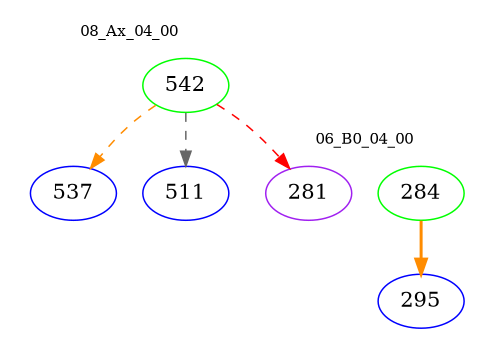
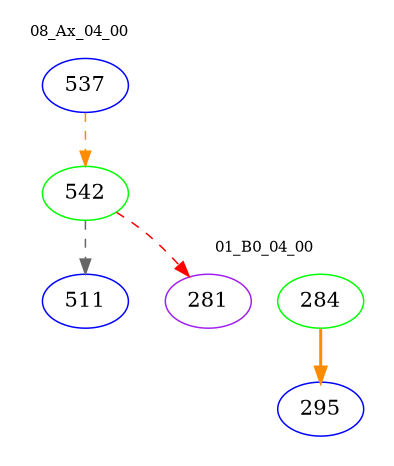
  digraph {
    node [color=blue]
    edge [color=darkorange style=dashed]
    n1 [color=green label=542]
    n2 [label=537]
    n3 [label=511]
    n4 [color=green label=284]
    n5 [label=295]
    n6 [color=purple label=281]
    subgraph cluster_1 {
      color=white
      fontsize=10
      label="08_Ax_04_00"
      n1
      n2
      n3
    }
    subgraph cluster_2 {
      color=white
      fontsize=10
-     label="06_B0_04_00"
+     label="01_B0_04_00"
      n4
      n5
      n6
    }
-   n1 -> n2
+   n2 -> n1
    n1 -> n3 [color=gray40]
    n1 -> n6 [color=red]
    n4 -> n5 [style=bold]
  }
